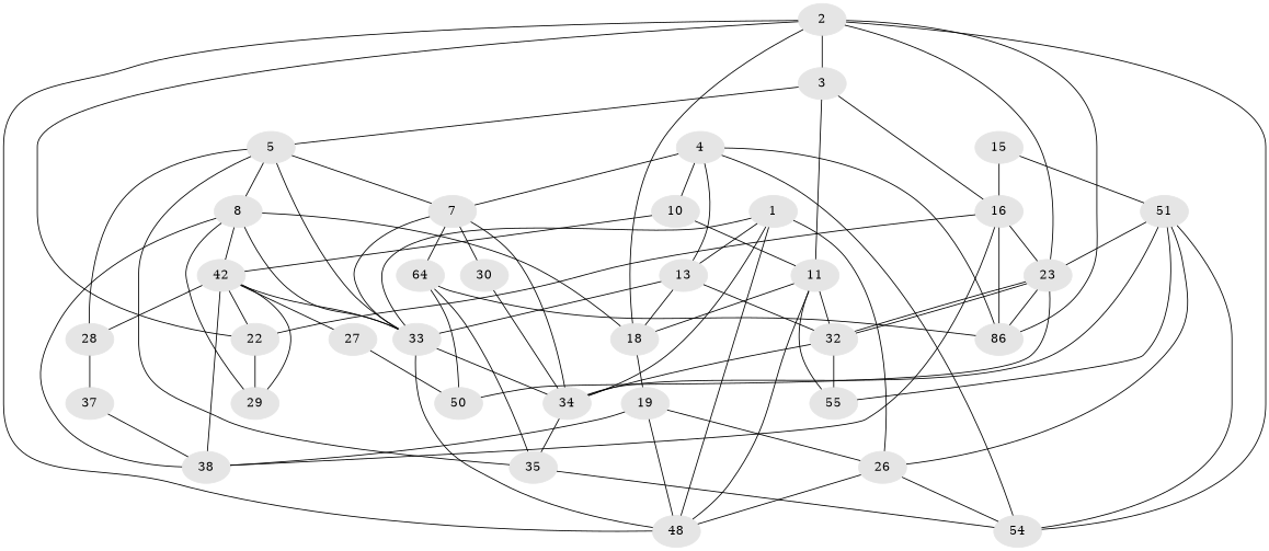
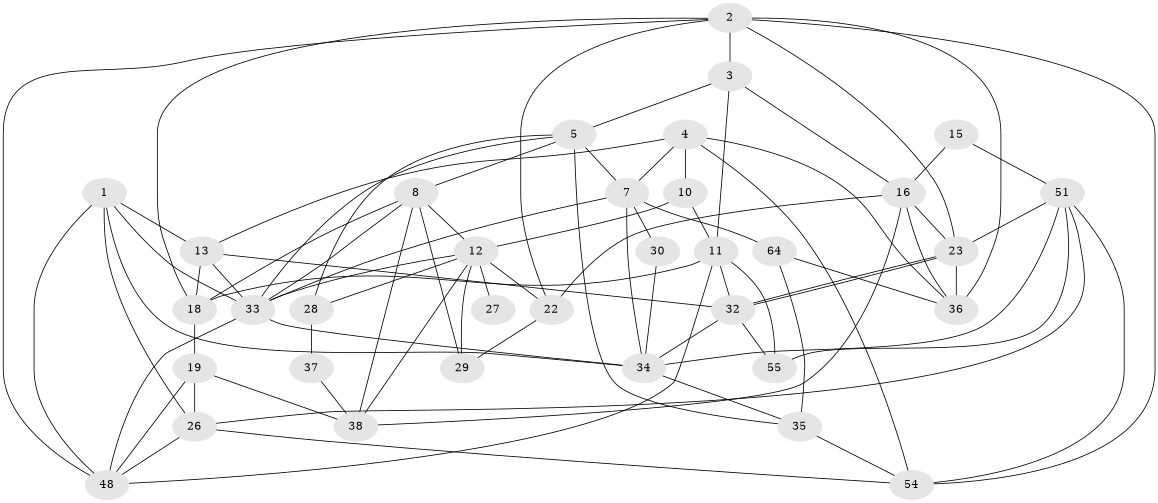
  graph {
    node [color=gray90 style=filled]
    1 [super="+9"]
    13 [super="+17"]
    26 [super="+45"]
    33 [super="+40"]
    34 [super="+43"]
    48 [super="+51"]
    18 [super="+20"]
    32
    54 [super="+57"]
    35
    2 [super="+42"]
    3 [super="+58"]
    22
    23 [super="+24"]
-   36 [label=86]
+   36
    5 [super="+31"]
    11 [super="+53"]
    16 [super="+41"]
    19
    29 [super="+44"]
-   50
    7 [super="+39"]
    8 [super="+25"]
    28
    55
    38
    4 [super="+49"]
    10
    30
    n30 [label=64 super="+47"]
-   12 [super="+52" label=42]
+   12 [super="+52"]
    37
    27
    15
    n35 [label=51 super="+56"]
    1 -- 13
    1 -- 26
    1 -- 33 [weight=2]
    1 -- 34
    1 -- 48
    13 -- 33
    13 -- 18
    13 -- 32
    26 -- 48
    26 -- 54
    33 -- 34
    33 -- 48
    34 -- 35
    18 -- 19
    32 -- 34
    32 -- 55
    35 -- 54
    2 -- 48
    2 -- 18
    2 -- 54
    2 -- 3 [weight=2]
    2 -- 22
    2 -- 23
    2 -- 36
    3 -- 5
    3 -- 11
    3 -- 16
    22 -- 29
    23 -- 32
    23 -- 32
    23 -- 36
-   23 -- 50
    5 -- 33
    5 -- 35
    5 -- 7
    5 -- 8
    5 -- 28
    11 -- 48
    11 -- 18
    11 -- 32
    11 -- 55
    16 -- 22
    16 -- 23
    16 -- 36
    16 -- 38
    19 -- 26
    19 -- 48
    19 -- 38
    7 -- 33
    7 -- 34
    7 -- 30
    7 -- n30
    8 -- 33
    8 -- 18
    8 -- 29
    8 -- 38
    8 -- 12
    28 -- 37
    4 -- 13
    4 -- 54
    4 -- 36
    4 -- 7
    4 -- 10 [weight=2]
    10 -- 11
    10 -- 12
    30 -- 34
    n30 -- 35
    n30 -- 36
-   n30 -- 50
    12 -- 33
    12 -- 22
    12 -- 29
    12 -- 28
    12 -- 38
    12 -- 27 [weight=2]
    37 -- 38
-   27 -- 50
    15 -- 16
    15 -- n35
    n35 -- 26
    n35 -- 34
    n35 -- 54
    n35 -- 23
    n35 -- 55 [weight=2]
  }
